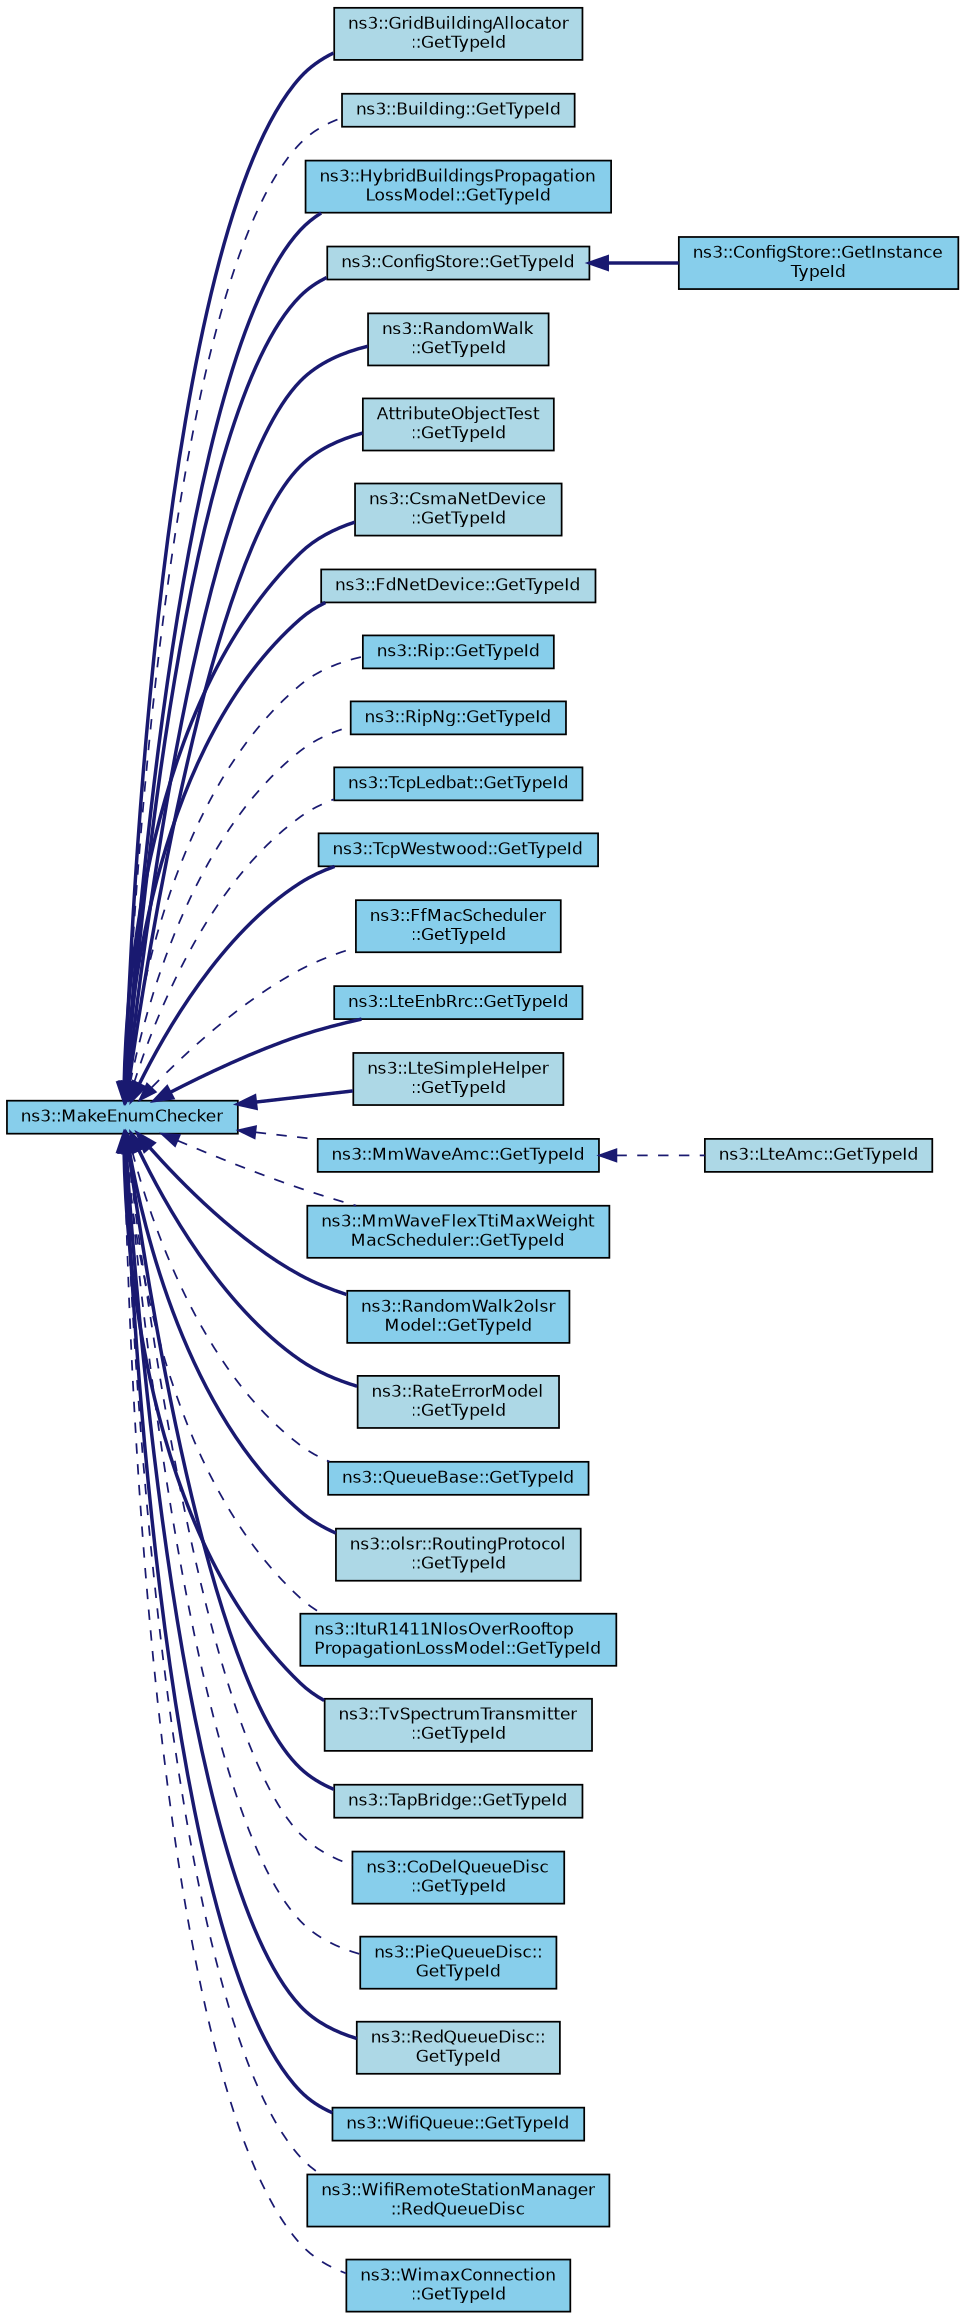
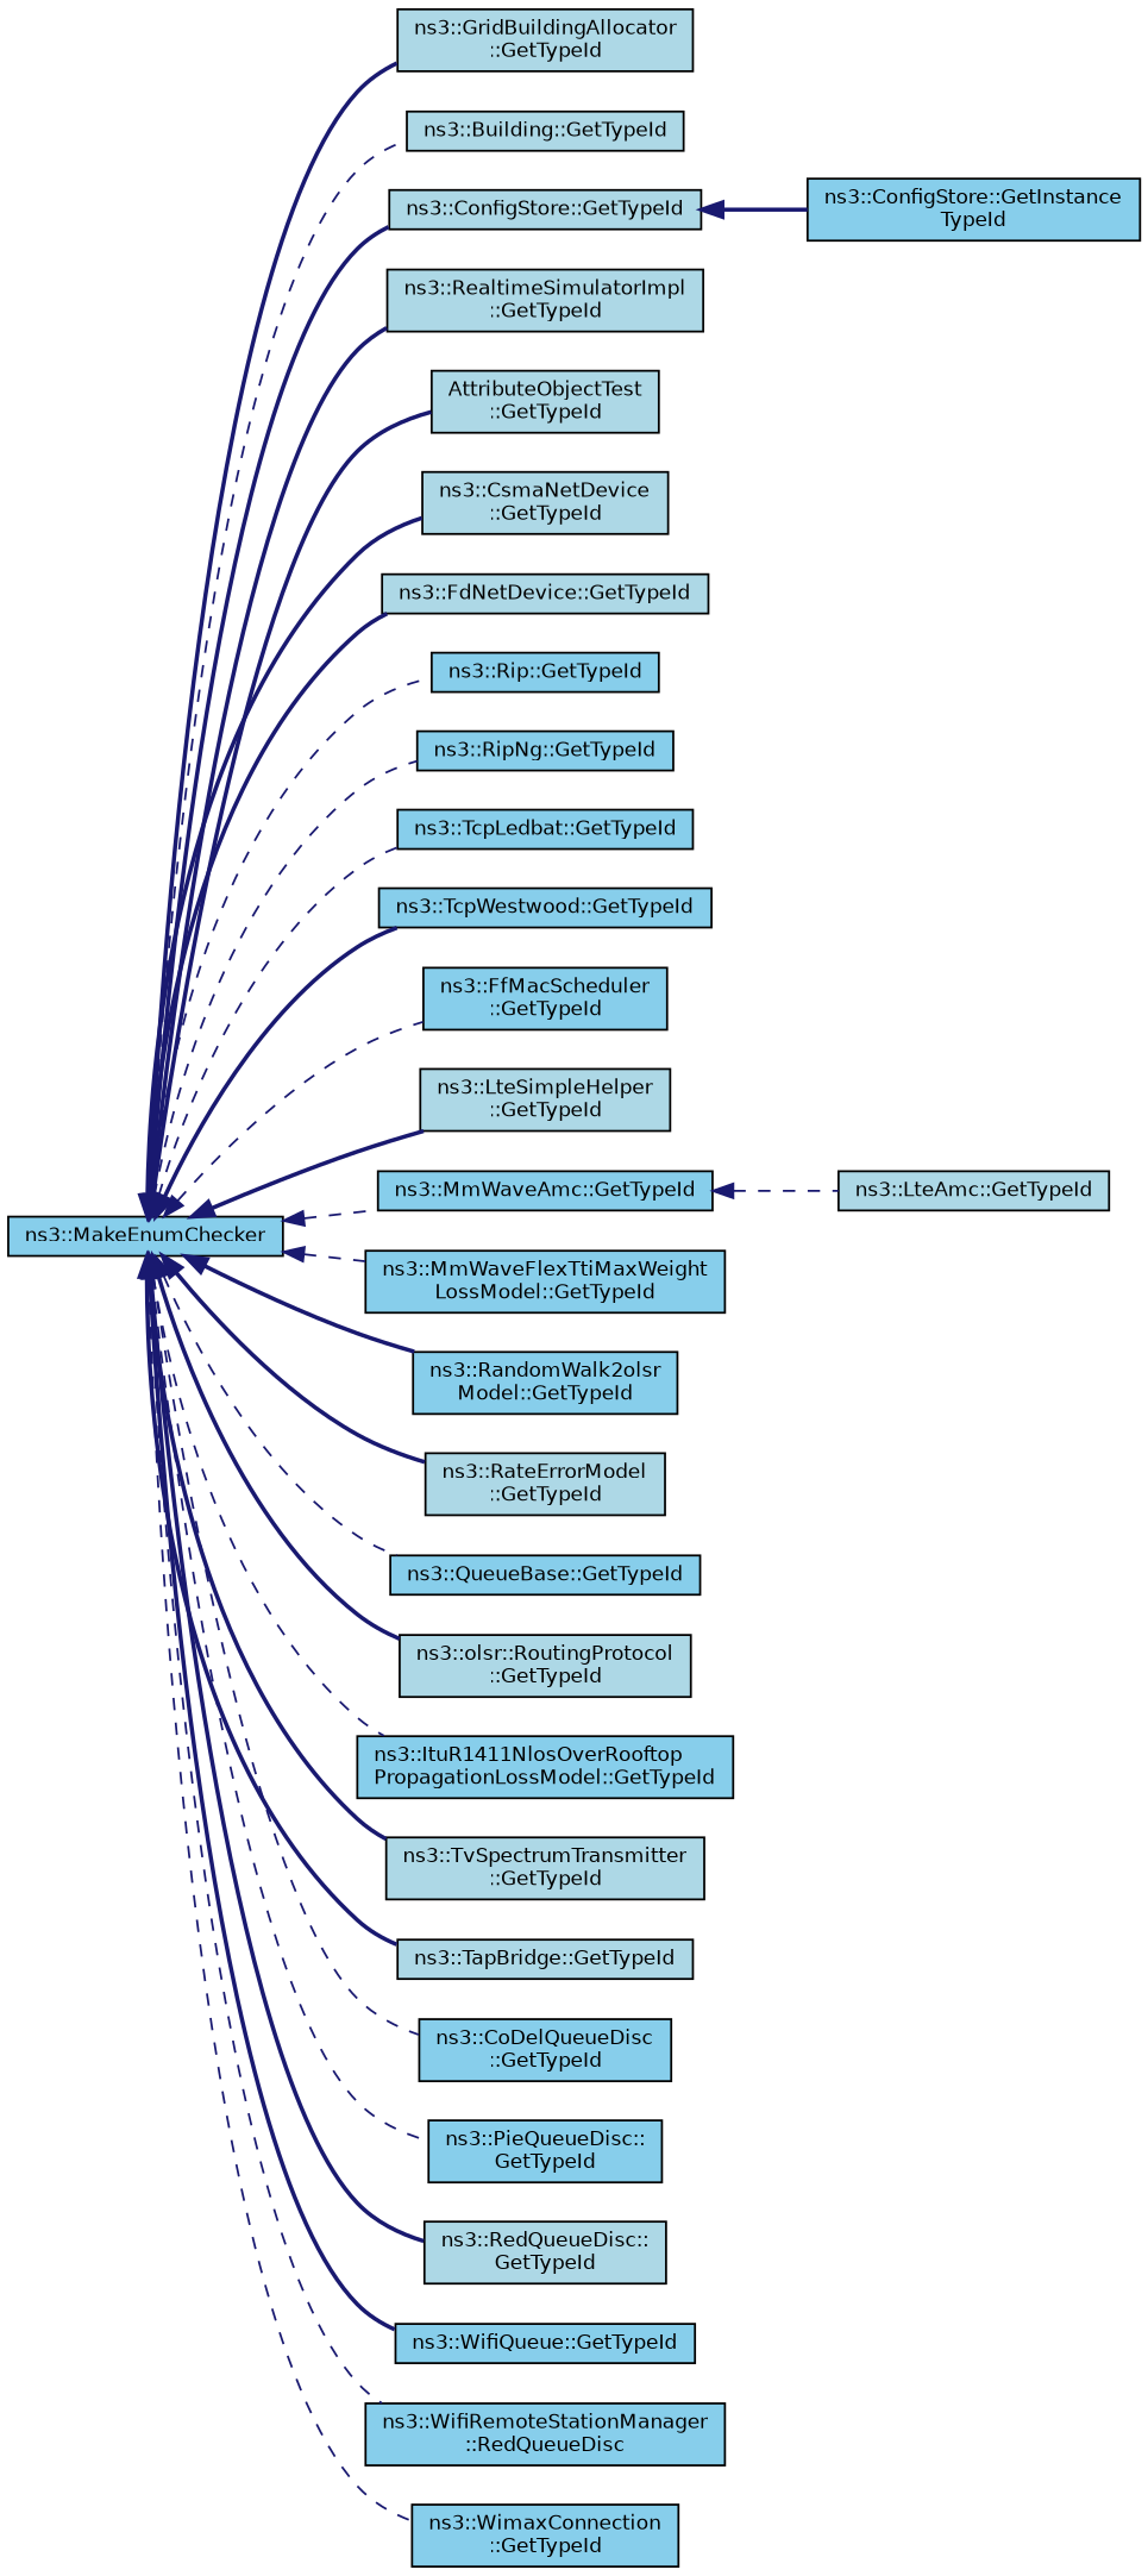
  digraph {
    rankdir=LR
    node [color=black fillcolor=skyblue fontname=Helvetica fontsize=10 shape=record style=filled]
    edge [color=midnightblue dir=back fontname=Helvetica fontsize=10 labelfontname=Helvetica labelfontsize=10 style=bold]
    n1 [fontcolor=black height=0.2 label="ns3::MakeEnumChecker" width=0.4]
    n2 [fillcolor=lightblue height=0.2 label="ns3::GridBuildingAllocator\l::GetTypeId" width=0.4]
    n3 [fillcolor=lightblue height=0.2 label="ns3::Building::GetTypeId" width=0.4]
-   n4 [height=0.2 label="ns3::HybridBuildingsPropagation\lLossModel::GetTypeId" width=0.4]
    n5 [fillcolor=lightblue height=0.2 label="ns3::ConfigStore::GetTypeId" width=0.4]
-   n6 [fillcolor=lightblue height=0.2 label="ns3::RandomWalk\l::GetTypeId" width=0.4]
+   n6 [fillcolor=lightblue height=0.2 label="ns3::RealtimeSimulatorImpl\l::GetTypeId" width=0.4]
    n7 [fillcolor=lightblue height=0.2 label="AttributeObjectTest\l::GetTypeId" width=0.4]
    n8 [fillcolor=lightblue height=0.2 label="ns3::CsmaNetDevice\l::GetTypeId" width=0.4]
    n9 [fillcolor=lightblue height=0.2 label="ns3::FdNetDevice::GetTypeId" width=0.4]
    n10 [height=0.2 label="ns3::Rip::GetTypeId" width=0.4]
    n11 [height=0.2 label="ns3::RipNg::GetTypeId" width=0.4]
    n12 [height=0.2 label="ns3::TcpLedbat::GetTypeId" width=0.4]
    n13 [height=0.2 label="ns3::TcpWestwood::GetTypeId" width=0.4]
    n14 [height=0.2 label="ns3::FfMacScheduler\l::GetTypeId" width=0.4]
-   n15 [height=0.2 label="ns3::LteEnbRrc::GetTypeId" width=0.4]
    n16 [fillcolor=lightblue height=0.2 label="ns3::LteSimpleHelper\l::GetTypeId" width=0.4]
    n17 [height=0.2 label="ns3::MmWaveAmc::GetTypeId" width=0.4]
-   n18 [height=0.2 label="ns3::MmWaveFlexTtiMaxWeight\lMacScheduler::GetTypeId" width=0.4]
+   n18 [height=0.2 label="ns3::MmWaveFlexTtiMaxWeight\lLossModel::GetTypeId" width=0.4]
    n19 [height=0.2 label="ns3::RandomWalk2olsr\lModel::GetTypeId" width=0.4]
    n20 [fillcolor=lightblue height=0.2 label="ns3::RateErrorModel\l::GetTypeId" width=0.4]
    n21 [height=0.2 label="ns3::QueueBase::GetTypeId" width=0.4]
    n22 [fillcolor=lightblue height=0.2 label="ns3::olsr::RoutingProtocol\l::GetTypeId" width=0.4]
    n23 [height=0.2 label="ns3::ItuR1411NlosOverRooftop\lPropagationLossModel::GetTypeId" width=0.4]
    n24 [fillcolor=lightblue height=0.2 label="ns3::TvSpectrumTransmitter\l::GetTypeId" width=0.4]
    n25 [fillcolor=lightblue height=0.2 label="ns3::TapBridge::GetTypeId" width=0.4]
    n26 [height=0.2 label="ns3::CoDelQueueDisc\l::GetTypeId" width=0.4]
    n27 [height=0.2 label="ns3::PieQueueDisc::\lGetTypeId" width=0.4]
    n28 [fillcolor=lightblue height=0.2 label="ns3::RedQueueDisc::\lGetTypeId" width=0.4]
    n29 [height=0.2 label="ns3::WifiQueue::GetTypeId" width=0.4]
    n30 [height=0.2 label="ns3::WifiRemoteStationManager\l::RedQueueDisc" width=0.4]
    n31 [height=0.2 label="ns3::WimaxConnection\l::GetTypeId" width=0.4]
    n32 [height=0.2 label="ns3::ConfigStore::GetInstance\lTypeId" width=0.4]
    n33 [fillcolor=lightblue height=0.2 label="ns3::LteAmc::GetTypeId" width=0.4]
    n1 -> n2
    n1 -> n3 [style=dashed]
-   n1 -> n4
    n1 -> n5
    n1 -> n6
    n1 -> n7
    n1 -> n8
    n1 -> n9
    n1 -> n10 [style=dashed]
    n1 -> n11 [style=dashed]
    n1 -> n12 [style=dashed]
    n1 -> n13
    n1 -> n14 [style=dashed]
-   n1 -> n15
    n1 -> n16
    n1 -> n17 [style=dashed]
    n1 -> n18 [style=dashed]
    n1 -> n19
    n1 -> n20
    n1 -> n21 [style=dashed]
    n1 -> n22
    n1 -> n23 [style=dashed]
    n1 -> n24
    n1 -> n25
    n1 -> n26 [style=dashed]
    n1 -> n27 [style=dashed]
    n1 -> n28
    n1 -> n29
    n1 -> n30 [style=dashed]
    n1 -> n31 [style=dashed]
    n5 -> n32
    n17 -> n33 [style=dashed]
  }
